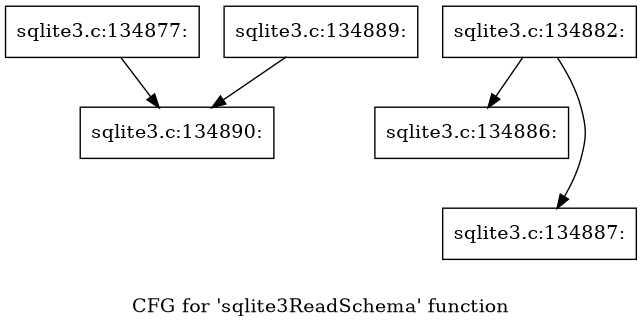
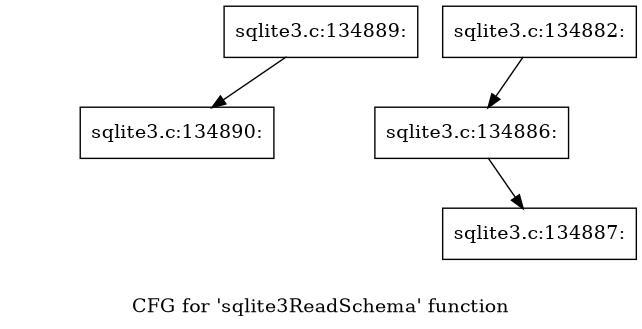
  digraph {
    label="CFG for 'sqlite3ReadSchema' function"
    node [shape=record]
-   n1 [label="{sqlite3.c:134877:}"]
    n2 [label="{sqlite3.c:134890:}"]
    n3 [label="{sqlite3.c:134882:}"]
    n4 [label="{sqlite3.c:134886:}"]
    n5 [label="{sqlite3.c:134887:}"]
    n6 [label="{sqlite3.c:134889:}"]
-   n1 -> n2
    n3 -> n4
-   n3 -> n5
+   n4 -> n5
    n6 -> n2
  }
